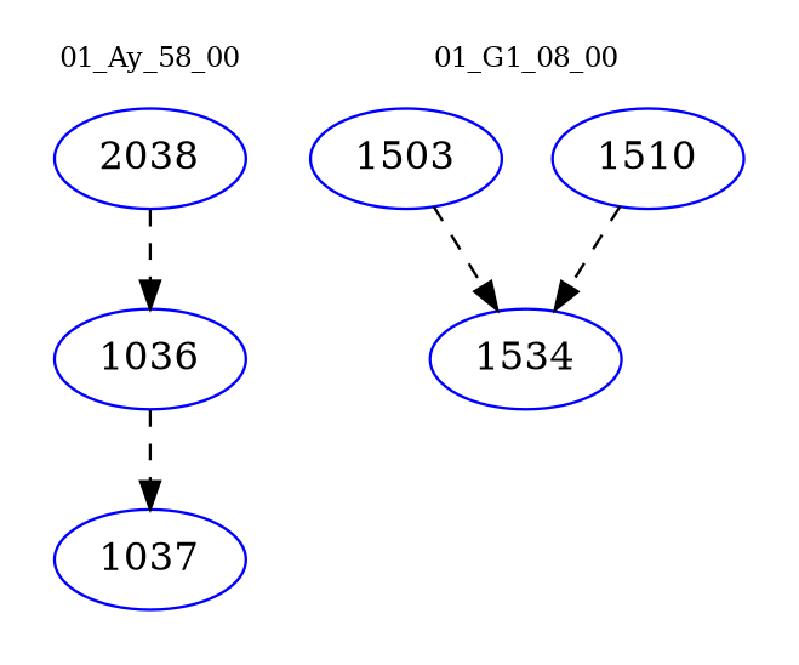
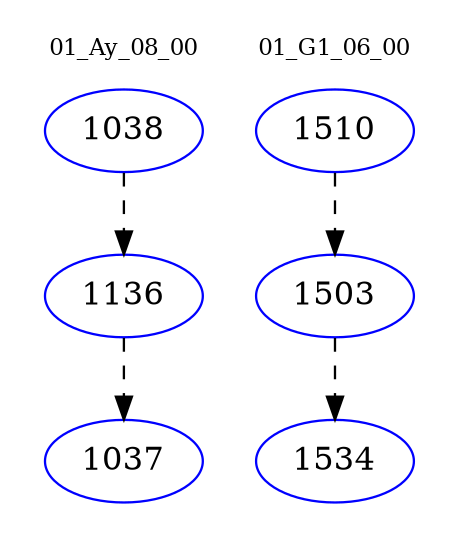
  digraph {
    node [color=blue]
    edge [color=black style=dashed]
-   n1 [label=2038]
-   n2 [label=1036]
+   n1 [label=1038]
+   n2 [label=1136]
    n3 [label=1037]
    n4 [label=1510]
    n5 [label=1503]
    n6 [label=1534]
    subgraph cluster_1 {
      color=white
      fontsize=10
-     label="01_Ay_58_00"
+     label="01_Ay_08_00"
      n1
      n2
      n3
    }
    subgraph cluster_2 {
      color=white
      fontsize=10
-     label="01_G1_08_00"
+     label="01_G1_06_00"
      n4
      n5
      n6
    }
    n1 -> n2
    n2 -> n3
-   n4 -> n6
+   n4 -> n5
    n5 -> n6
  }
